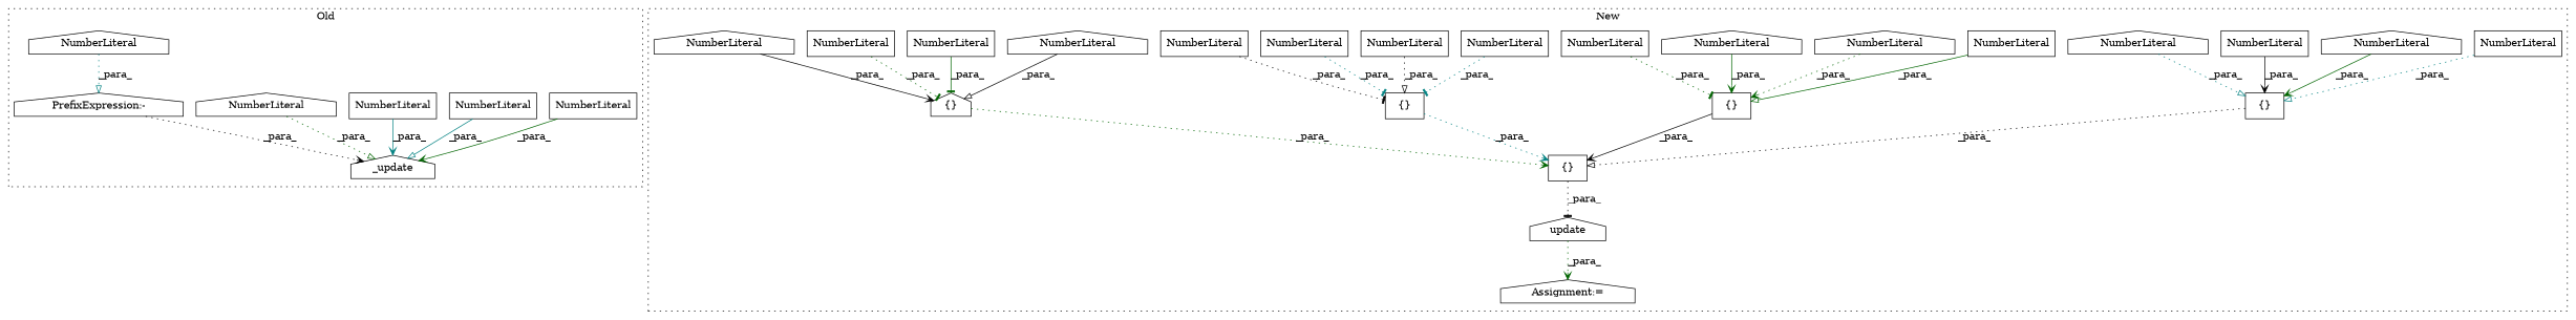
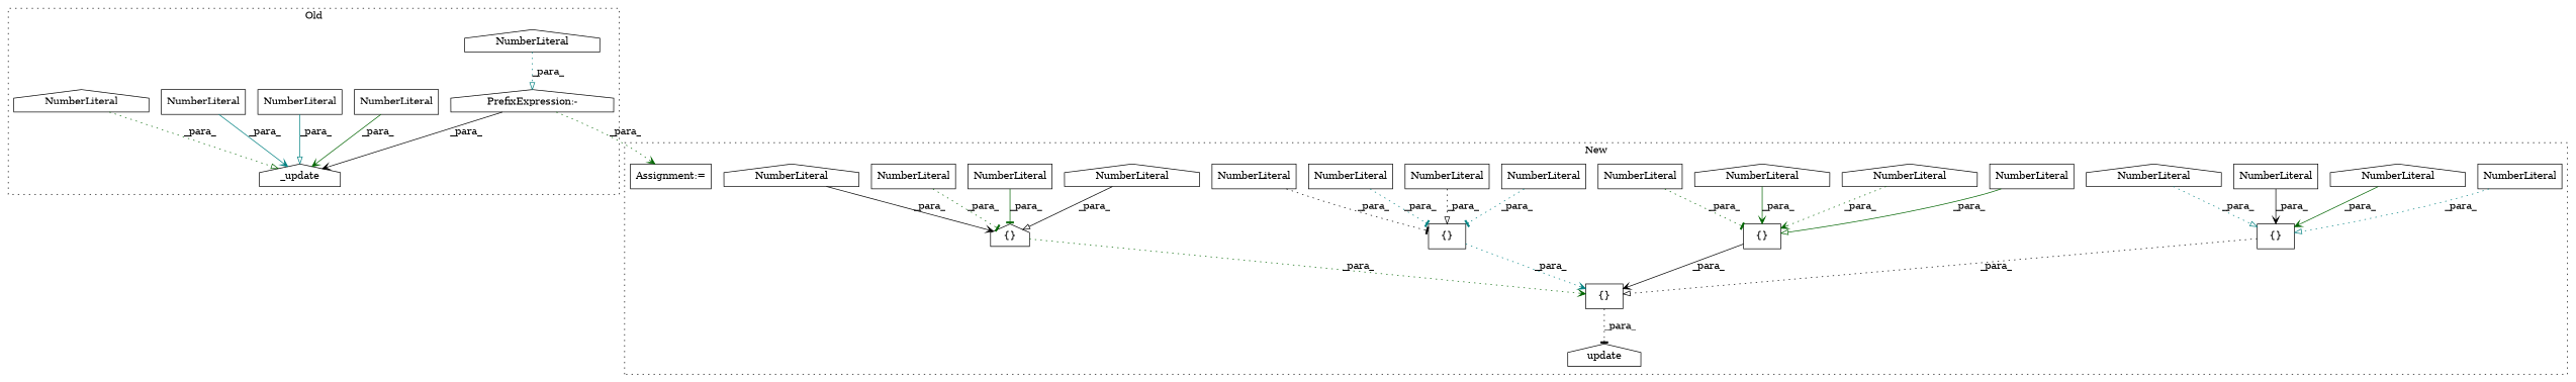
  digraph {
    node [a=34 l=10 shape=box]
    edge [arrowhead=vee color=darkgreen style=dotted]
    n1 [a=32 l="8,1" label=_update s="1130,1150" shape=house]
    n2 [l=1 label=NumberLiteral s=1140]
    n3 [l=1 label=NumberLiteral s=1149]
    n4 [l=1 label=NumberLiteral s=1147]
    n5 [l=1 label=NumberLiteral s=1138 shape=house]
    n6 [a=38 l=1 label="PrefixExpression:-" s=1142 shape=house]
    n7 [l=3 label=NumberLiteral s=1143 shape=house]
    n8 [a=4 l="1,1" label="{}" s="1235,1251"]
    n9 [l=3 label=NumberLiteral s=1248]
    n10 [l=3 label=NumberLiteral s=1236 shape=house]
    n11 [a=4 l="1,1" label="{}" s="1109,1252"]
    n12 [l=3 label=NumberLiteral s=1244]
    n13 [l=3 label=NumberLiteral s=1240 shape=house]
    n14 [a=4 l="1,1" label="{}" s="1110,1154"]
    n15 [label=NumberLiteral s=1122]
    n16 [a=4 l="1,1" label="{}" s="1200,1233"]
    n17 [l=7 label=NumberLiteral s=1226]
    n18 [a=4 l="1,1" label="{}" s="1156,1198" shape=house]
    n19 [label=NumberLiteral s=1144 shape=house]
    n20 [label=NumberLiteral s=1211]
    n21 [label=NumberLiteral s=1157 shape=house]
    n22 [l=8 label=NumberLiteral s=1168]
    n23 [label=NumberLiteral s=1133 shape=house]
    n24 [l=9 label=NumberLiteral s=1201]
    n25 [label=NumberLiteral s=1188]
    n26 [label=NumberLiteral s=1111]
    n27 [label=NumberLiteral s=1177 shape=house]
    n28 [l=3 label=NumberLiteral s=1222]
    n29 [a=32 l="6,1" label=update s="1090,1253" shape=house]
-   n30 [a=7 l=1 label="Assignment:=" s=1083 shape=house]
+   n30 [a=7 l=1 label="Assignment:=" s=1083]
    subgraph cluster_1 {
      label=Old
      style=dotted
      n1
      n2
      n3
      n4
      n5
      n6
      n7
    }
    subgraph cluster_2 {
      label=New
      style=dotted
      n8
      n9
      n10
      n11
      n12
      n13
      n14
      n15
      n16
      n17
      n18
      n19
      n20
      n21
      n22
      n23
      n24
      n25
      n26
      n27
      n28
      n29
      n30
    }
    n2 -> n1 [label=_para_ style=solid]
    n3 -> n1 [arrowhead=onormal color=teal label=_para_ style=solid]
    n4 -> n1 [color=teal label=_para_ style=solid]
    n5 -> n1 [arrowhead=onormal label=_para_]
-   n6 -> n1 [color=black label=_para_]
+   n6 -> n1 [color=black label=_para_ style=solid]
    n7 -> n6 [arrowhead=onormal color=teal label=_para_]
    n8 -> n11 [arrowhead=onormal color=black label=_para_]
    n9 -> n8 [arrowhead=onormal color=teal label=_para_]
    n10 -> n8 [label=_para_ style=solid]
    n11 -> n29 [arrowhead=tee color=black label=_para_]
    n12 -> n8 [color=black label=_para_ style=solid]
    n13 -> n8 [arrowhead=onormal color=teal label=_para_]
    n14 -> n11 [color=black label=_para_ style=solid]
    n15 -> n14 [arrowhead=onormal label=_para_ style=solid]
    n16 -> n11 [color=teal label=_para_]
    n17 -> n16 [arrowhead=onormal color=black label=_para_]
    n18 -> n11 [label=_para_]
    n19 -> n14 [label=_para_]
    n20 -> n16 [arrowhead=tee color=black label=_para_]
    n21 -> n18 [arrowhead=onormal color=black label=_para_ style=solid]
    n22 -> n18 [arrowhead=tee label=_para_ style=solid]
    n23 -> n14 [label=_para_ style=solid]
    n24 -> n16 [arrowhead=tee color=teal label=_para_]
    n25 -> n18 [arrowhead=tee label=_para_]
    n26 -> n14 [arrowhead=tee label=_para_]
    n27 -> n18 [color=black label=_para_ style=solid]
    n28 -> n16 [arrowhead=tee color=teal label=_para_]
-   n29 -> n30 [label=_para_]
+   n6 -> n30 [label=_para_]
  }
